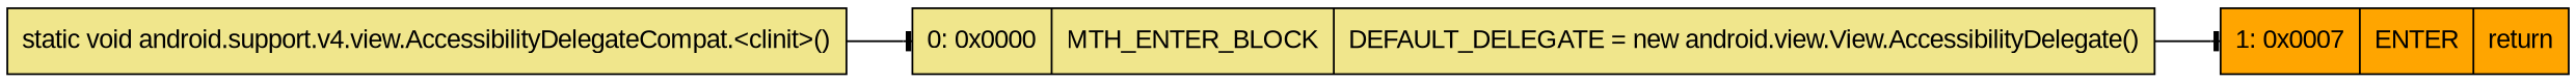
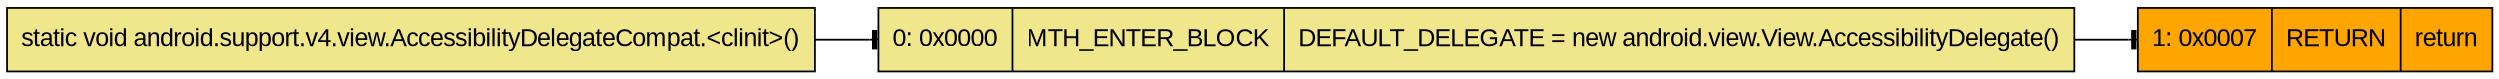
  digraph {
    rankdir=LR
    fontname="Liberation Sans"
    node [shape=record style=filled fillcolor=khaki fontname="Liberation Sans"]
    edge [arrowhead=tee fontname="Liberation Sans"]
    n1 [label="{0\:\ 0x0000|MTH_ENTER_BLOCK\l|DEFAULT_DELEGATE = new android.view.View.AccessibilityDelegate()\l}"]
-   n2 [label="{1\:\ 0x0007|ENTER\l|return\l}" fillcolor=orange]
+   n2 [label="{1\:\ 0x0007|RETURN\l|return\l}" fillcolor=orange]
    n3 [label="{static void android.support.v4.view.AccessibilityDelegateCompat.\<clinit\>() }"]
    n1 -> n2
    n3 -> n1
  }
